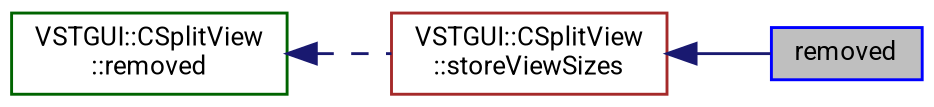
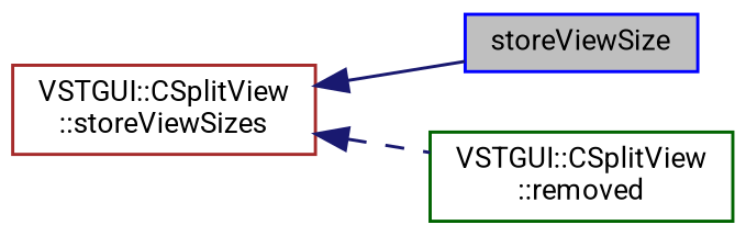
  digraph {
    fontname=Roboto
    rankdir=LR
    node [fontname=Roboto fontsize=9 shape=record]
    edge [color=midnightblue dir=back fontname=Roboto fontsize=9 labelfontname=Arial labelfontsize=9]
-   n1 [color=blue fillcolor=grey75 fontcolor=black height=0.2 label=removed style=filled width=0.4]
+   n1 [color=blue fillcolor=grey75 fontcolor=black height=0.2 label=storeViewSize style=filled width=0.4]
    n2 [color=brown height=0.2 label="VSTGUI::CSplitView\l::storeViewSizes" width=0.4]
    n3 [color=darkgreen height=0.2 label="VSTGUI::CSplitView\l::removed" width=0.4]
    n2 -> n1 [style=solid]
-   n3 -> n2 [style=dashed]
+   n2 -> n3 [style=dashed]
  }
